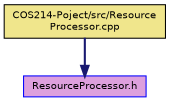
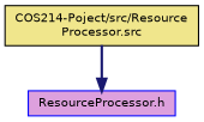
  digraph {
    node [fontname=Helvetica fontsize=10 shape=record style=filled]
-   n1 [color=black fillcolor=khaki fontcolor=black height=0.2 label="COS214-Poject/src/Resource\lProcessor.cpp" width=0.4]
+   n1 [color=black fillcolor=khaki fontcolor=black height=0.2 label="COS214-Poject/src/Resource\lProcessor.src" width=0.4]
    n2 [color=blue fillcolor=plum height=0.2 label="ResourceProcessor.h" width=0.4]
    n1 -> n2 [color=midnightblue fontname=Helvetica fontsize=10 labelfontname=Helvetica labelfontsize=10 style=bold]
  }
